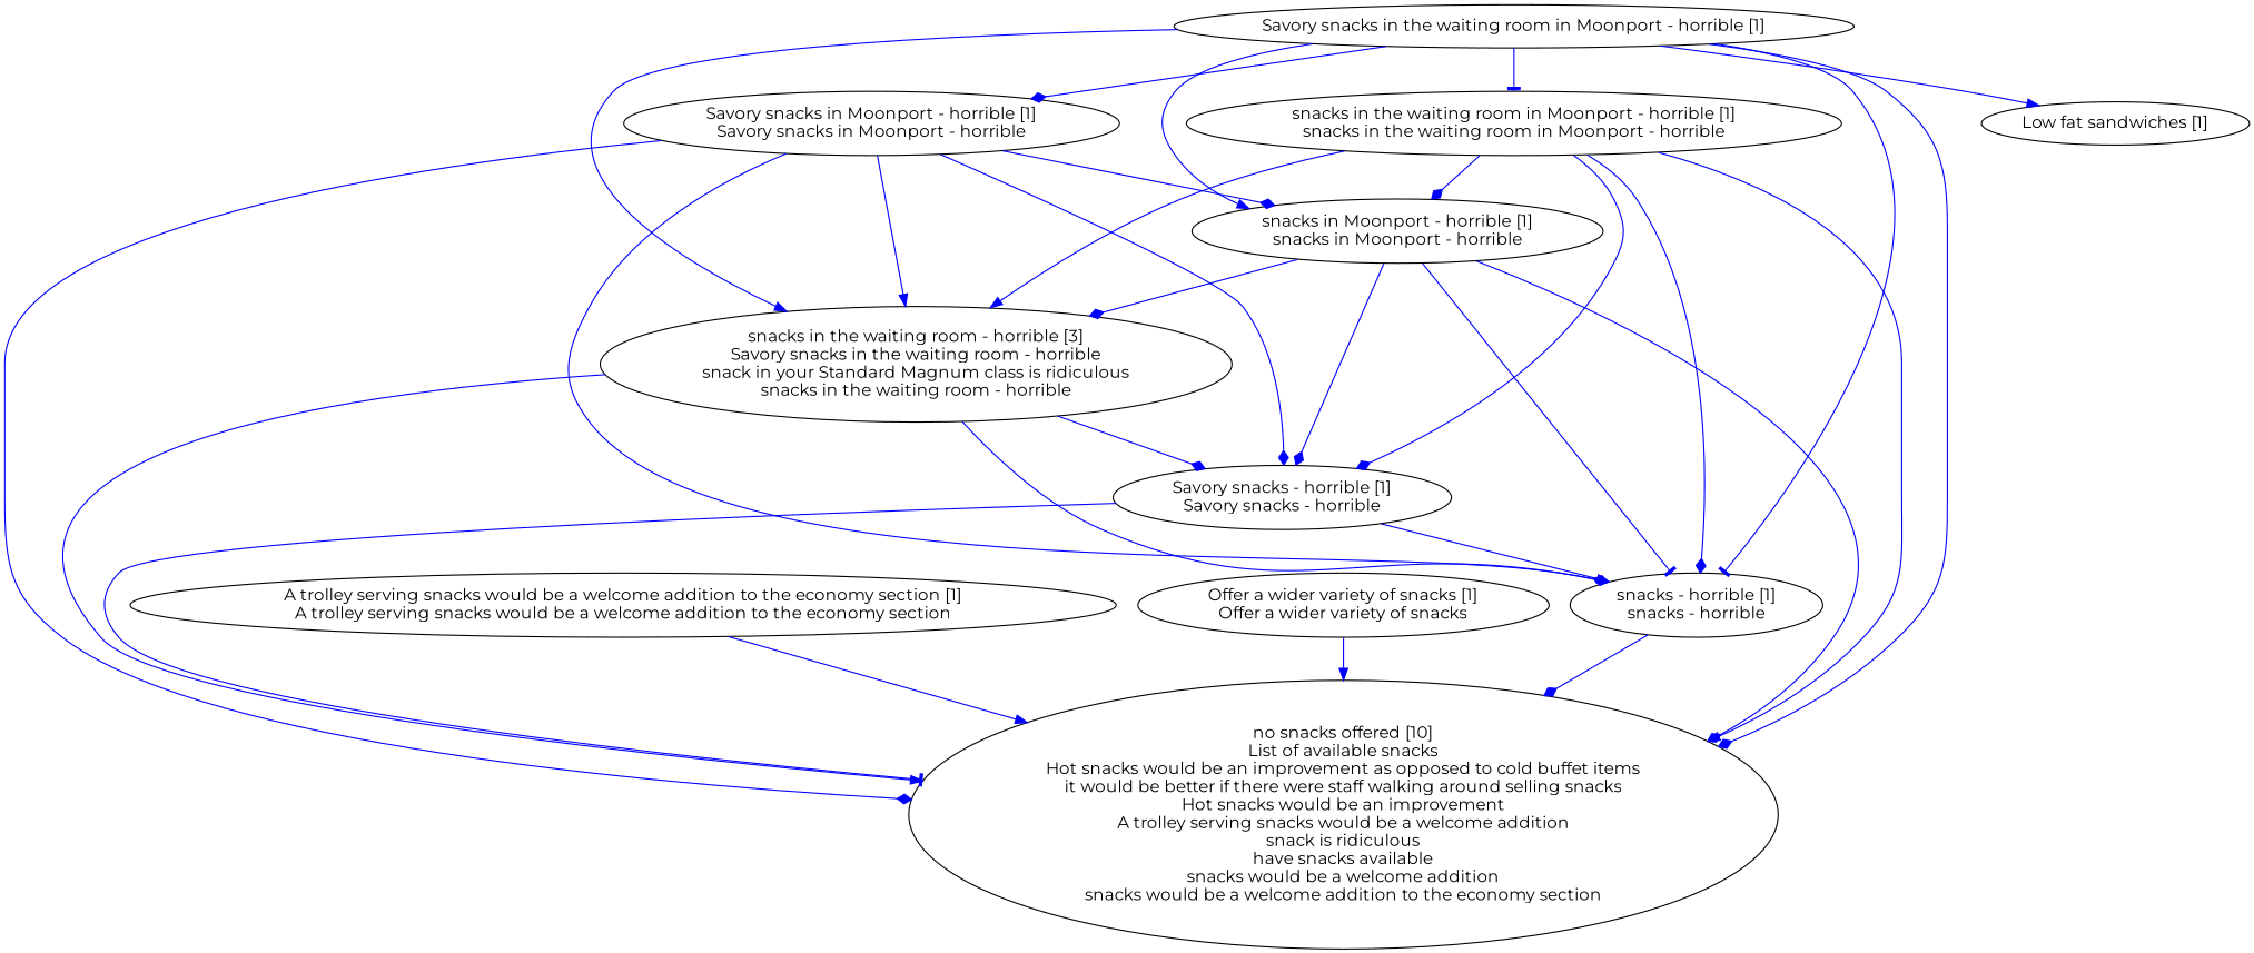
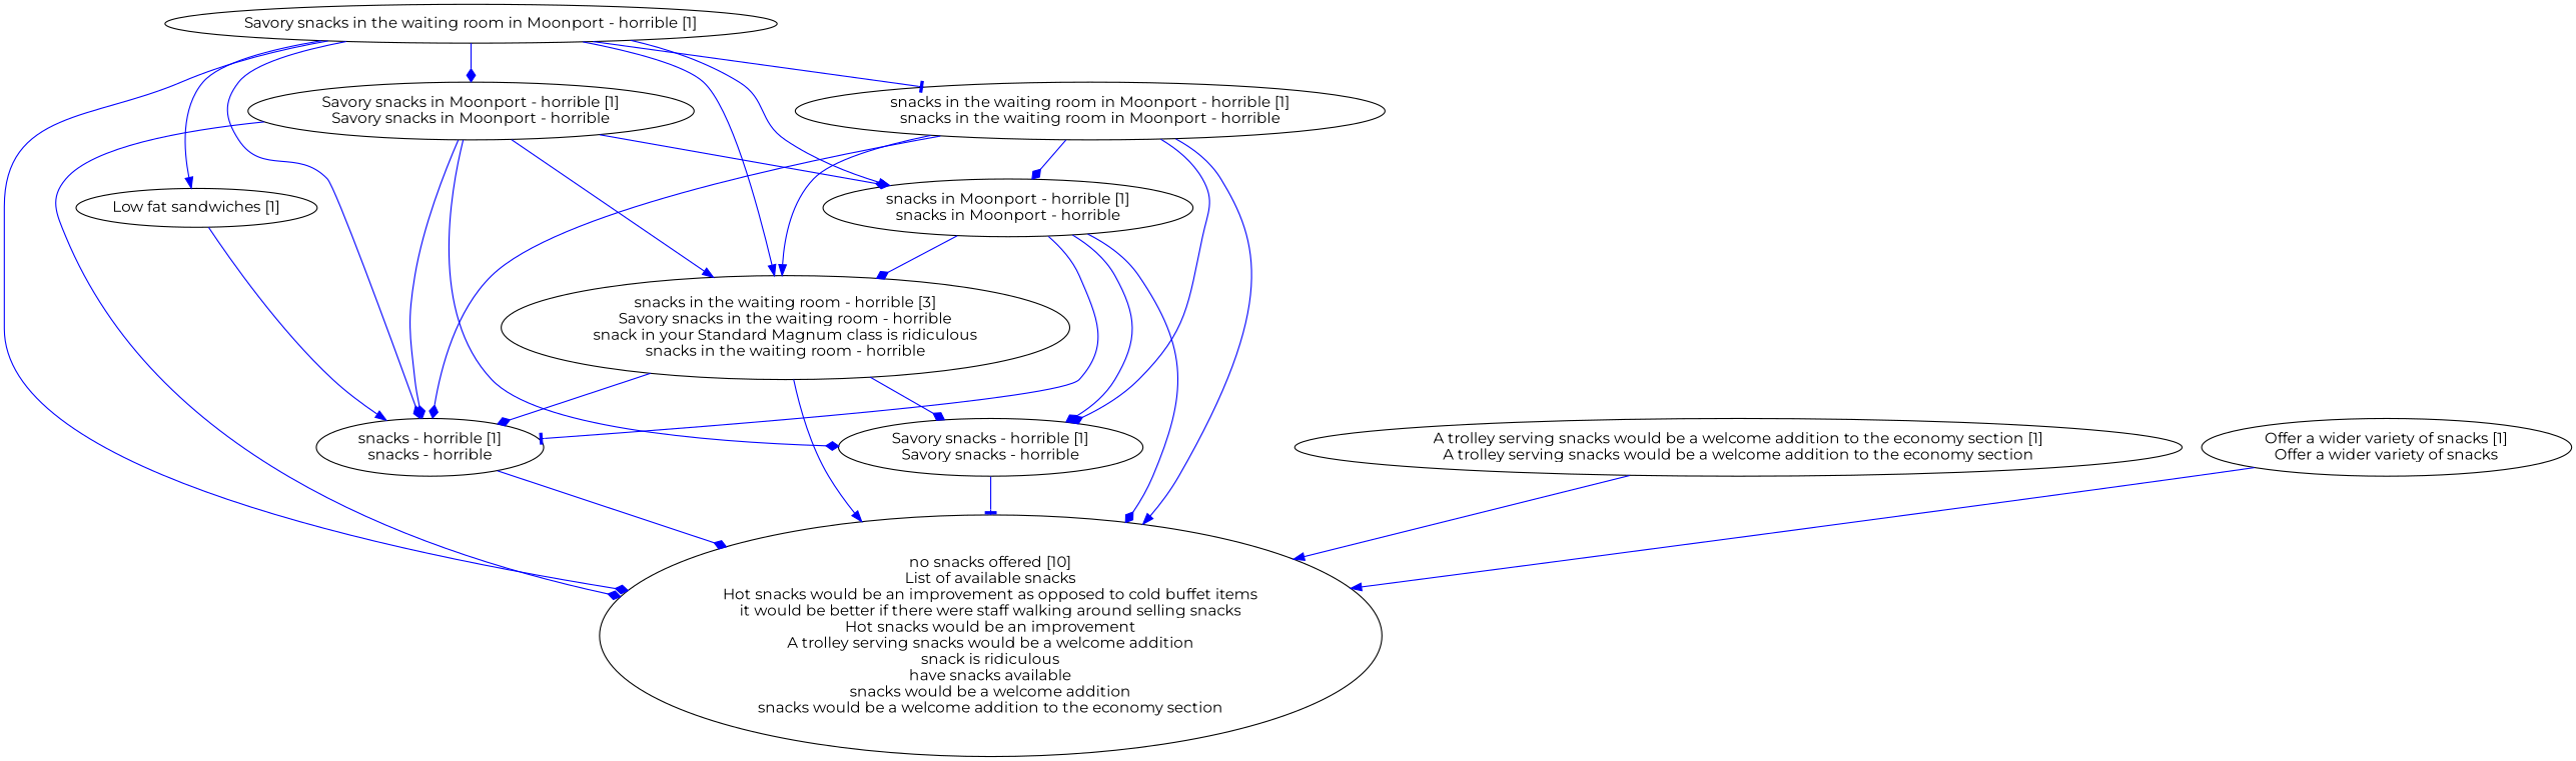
  digraph {
    fontname=Montserrat
    node [fontname=Montserrat]
    edge [arrowhead=diamond color=blue fontname=Montserrat]
    "snacks in the waiting room - horrible [3]\nSavory snacks in the waiting room - horrible\nsnack in your Standard Magnum class is ridiculous\nsnacks in the waiting room - horrible"
    "no snacks offered [10]\nList of available snacks\nHot snacks would be an improvement as opposed to cold buffet items\nit would be better if there were staff walking around selling snacks\nHot snacks would be an improvement\nA trolley serving snacks would be a welcome addition\nsnack is ridiculous\nhave snacks available\nsnacks would be a welcome addition\nsnacks would be a welcome addition to the economy section"
    "Savory snacks - horrible [1]\nSavory snacks - horrible"
    "snacks - horrible [1]\nsnacks - horrible"
    "A trolley serving snacks would be a welcome addition to the economy section [1]\nA trolley serving snacks would be a welcome addition to the economy section"
    "Offer a wider variety of snacks [1]\nOffer a wider variety of snacks"
    "Savory snacks in the waiting room in Moonport - horrible [1]"
    "Low fat sandwiches [1]"
    "Savory snacks in Moonport - horrible [1]\nSavory snacks in Moonport - horrible"
    "snacks in Moonport - horrible [1]\nsnacks in Moonport - horrible"
    "snacks in the waiting room in Moonport - horrible [1]\nsnacks in the waiting room in Moonport - horrible"
    "snacks in the waiting room - horrible [3]\nSavory snacks in the waiting room - horrible\nsnack in your Standard Magnum class is ridiculous\nsnacks in the waiting room - horrible" -> "no snacks offered [10]\nList of available snacks\nHot snacks would be an improvement as opposed to cold buffet items\nit would be better if there were staff walking around selling snacks\nHot snacks would be an improvement\nA trolley serving snacks would be a welcome addition\nsnack is ridiculous\nhave snacks available\nsnacks would be a welcome addition\nsnacks would be a welcome addition to the economy section" [arrowhead=normal]
    "snacks in the waiting room - horrible [3]\nSavory snacks in the waiting room - horrible\nsnack in your Standard Magnum class is ridiculous\nsnacks in the waiting room - horrible" -> "Savory snacks - horrible [1]\nSavory snacks - horrible"
    "snacks in the waiting room - horrible [3]\nSavory snacks in the waiting room - horrible\nsnack in your Standard Magnum class is ridiculous\nsnacks in the waiting room - horrible" -> "snacks - horrible [1]\nsnacks - horrible"
    "Savory snacks - horrible [1]\nSavory snacks - horrible" -> "no snacks offered [10]\nList of available snacks\nHot snacks would be an improvement as opposed to cold buffet items\nit would be better if there were staff walking around selling snacks\nHot snacks would be an improvement\nA trolley serving snacks would be a welcome addition\nsnack is ridiculous\nhave snacks available\nsnacks would be a welcome addition\nsnacks would be a welcome addition to the economy section" [arrowhead=tee]
-   "Savory snacks - horrible [1]\nSavory snacks - horrible" -> "snacks - horrible [1]\nsnacks - horrible" [arrowhead=normal]
+   "Low fat sandwiches [1]" -> "snacks - horrible [1]\nsnacks - horrible" [arrowhead=normal]
    "snacks - horrible [1]\nsnacks - horrible" -> "no snacks offered [10]\nList of available snacks\nHot snacks would be an improvement as opposed to cold buffet items\nit would be better if there were staff walking around selling snacks\nHot snacks would be an improvement\nA trolley serving snacks would be a welcome addition\nsnack is ridiculous\nhave snacks available\nsnacks would be a welcome addition\nsnacks would be a welcome addition to the economy section"
    "A trolley serving snacks would be a welcome addition to the economy section [1]\nA trolley serving snacks would be a welcome addition to the economy section" -> "no snacks offered [10]\nList of available snacks\nHot snacks would be an improvement as opposed to cold buffet items\nit would be better if there were staff walking around selling snacks\nHot snacks would be an improvement\nA trolley serving snacks would be a welcome addition\nsnack is ridiculous\nhave snacks available\nsnacks would be a welcome addition\nsnacks would be a welcome addition to the economy section" [arrowhead=normal]
    "Offer a wider variety of snacks [1]\nOffer a wider variety of snacks" -> "no snacks offered [10]\nList of available snacks\nHot snacks would be an improvement as opposed to cold buffet items\nit would be better if there were staff walking around selling snacks\nHot snacks would be an improvement\nA trolley serving snacks would be a welcome addition\nsnack is ridiculous\nhave snacks available\nsnacks would be a welcome addition\nsnacks would be a welcome addition to the economy section" [arrowhead=normal]
    "Savory snacks in the waiting room in Moonport - horrible [1]" -> "snacks in the waiting room - horrible [3]\nSavory snacks in the waiting room - horrible\nsnack in your Standard Magnum class is ridiculous\nsnacks in the waiting room - horrible" [arrowhead=normal]
    "Savory snacks in the waiting room in Moonport - horrible [1]" -> "no snacks offered [10]\nList of available snacks\nHot snacks would be an improvement as opposed to cold buffet items\nit would be better if there were staff walking around selling snacks\nHot snacks would be an improvement\nA trolley serving snacks would be a welcome addition\nsnack is ridiculous\nhave snacks available\nsnacks would be a welcome addition\nsnacks would be a welcome addition to the economy section"
-   "Savory snacks in the waiting room in Moonport - horrible [1]" -> "snacks - horrible [1]\nsnacks - horrible" [arrowhead=tee]
+   "Savory snacks in the waiting room in Moonport - horrible [1]" -> "snacks - horrible [1]\nsnacks - horrible"
    "Savory snacks in the waiting room in Moonport - horrible [1]" -> "Low fat sandwiches [1]" [arrowhead=normal]
    "Savory snacks in the waiting room in Moonport - horrible [1]" -> "Savory snacks in Moonport - horrible [1]\nSavory snacks in Moonport - horrible"
    "Savory snacks in the waiting room in Moonport - horrible [1]" -> "snacks in Moonport - horrible [1]\nsnacks in Moonport - horrible" [arrowhead=normal]
    "Savory snacks in the waiting room in Moonport - horrible [1]" -> "snacks in the waiting room in Moonport - horrible [1]\nsnacks in the waiting room in Moonport - horrible" [arrowhead=tee]
    "Savory snacks in Moonport - horrible [1]\nSavory snacks in Moonport - horrible" -> "snacks in the waiting room - horrible [3]\nSavory snacks in the waiting room - horrible\nsnack in your Standard Magnum class is ridiculous\nsnacks in the waiting room - horrible" [arrowhead=normal]
    "Savory snacks in Moonport - horrible [1]\nSavory snacks in Moonport - horrible" -> "no snacks offered [10]\nList of available snacks\nHot snacks would be an improvement as opposed to cold buffet items\nit would be better if there were staff walking around selling snacks\nHot snacks would be an improvement\nA trolley serving snacks would be a welcome addition\nsnack is ridiculous\nhave snacks available\nsnacks would be a welcome addition\nsnacks would be a welcome addition to the economy section"
    "Savory snacks in Moonport - horrible [1]\nSavory snacks in Moonport - horrible" -> "Savory snacks - horrible [1]\nSavory snacks - horrible"
    "Savory snacks in Moonport - horrible [1]\nSavory snacks in Moonport - horrible" -> "snacks - horrible [1]\nsnacks - horrible"
    "Savory snacks in Moonport - horrible [1]\nSavory snacks in Moonport - horrible" -> "snacks in Moonport - horrible [1]\nsnacks in Moonport - horrible"
    "snacks in Moonport - horrible [1]\nsnacks in Moonport - horrible" -> "snacks in the waiting room - horrible [3]\nSavory snacks in the waiting room - horrible\nsnack in your Standard Magnum class is ridiculous\nsnacks in the waiting room - horrible"
    "snacks in Moonport - horrible [1]\nsnacks in Moonport - horrible" -> "no snacks offered [10]\nList of available snacks\nHot snacks would be an improvement as opposed to cold buffet items\nit would be better if there were staff walking around selling snacks\nHot snacks would be an improvement\nA trolley serving snacks would be a welcome addition\nsnack is ridiculous\nhave snacks available\nsnacks would be a welcome addition\nsnacks would be a welcome addition to the economy section"
    "snacks in Moonport - horrible [1]\nsnacks in Moonport - horrible" -> "Savory snacks - horrible [1]\nSavory snacks - horrible"
    "snacks in Moonport - horrible [1]\nsnacks in Moonport - horrible" -> "snacks - horrible [1]\nsnacks - horrible" [arrowhead=tee]
    "snacks in the waiting room in Moonport - horrible [1]\nsnacks in the waiting room in Moonport - horrible" -> "snacks in the waiting room - horrible [3]\nSavory snacks in the waiting room - horrible\nsnack in your Standard Magnum class is ridiculous\nsnacks in the waiting room - horrible" [arrowhead=normal]
    "snacks in the waiting room in Moonport - horrible [1]\nsnacks in the waiting room in Moonport - horrible" -> "no snacks offered [10]\nList of available snacks\nHot snacks would be an improvement as opposed to cold buffet items\nit would be better if there were staff walking around selling snacks\nHot snacks would be an improvement\nA trolley serving snacks would be a welcome addition\nsnack is ridiculous\nhave snacks available\nsnacks would be a welcome addition\nsnacks would be a welcome addition to the economy section" [arrowhead=normal]
    "snacks in the waiting room in Moonport - horrible [1]\nsnacks in the waiting room in Moonport - horrible" -> "Savory snacks - horrible [1]\nSavory snacks - horrible"
    "snacks in the waiting room in Moonport - horrible [1]\nsnacks in the waiting room in Moonport - horrible" -> "snacks - horrible [1]\nsnacks - horrible"
    "snacks in the waiting room in Moonport - horrible [1]\nsnacks in the waiting room in Moonport - horrible" -> "snacks in Moonport - horrible [1]\nsnacks in Moonport - horrible"
  }
